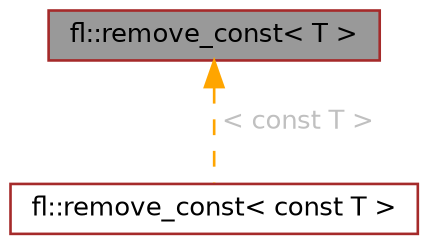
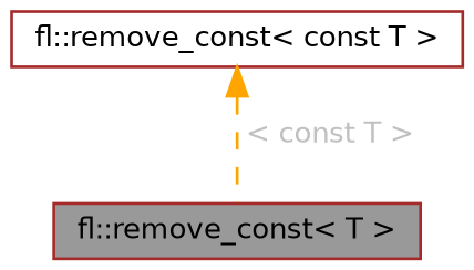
  digraph {
    node [color=brown fontname=Helvetica fontsize=10 shape=box style=filled]
    n1 [fillcolor=grey60 fontcolor=black height=0.2 label="fl::remove_const\< T \>" width=0.4]
    n2 [fillcolor=white height=0.2 label="fl::remove_const\< const T \>" width=0.4]
-   n1 -> n2 [color=orange dir=back fontcolor=grey fontname=Helvetica fontsize=10 label=" \< const T \>" labelfontname=Helvetica labelfontsize=10 style=dashed]
+   n2 -> n1 [color=orange dir=back fontcolor=grey fontname=Helvetica fontsize=10 label=" \< const T \>" labelfontname=Helvetica labelfontsize=10 style=dashed]
  }
